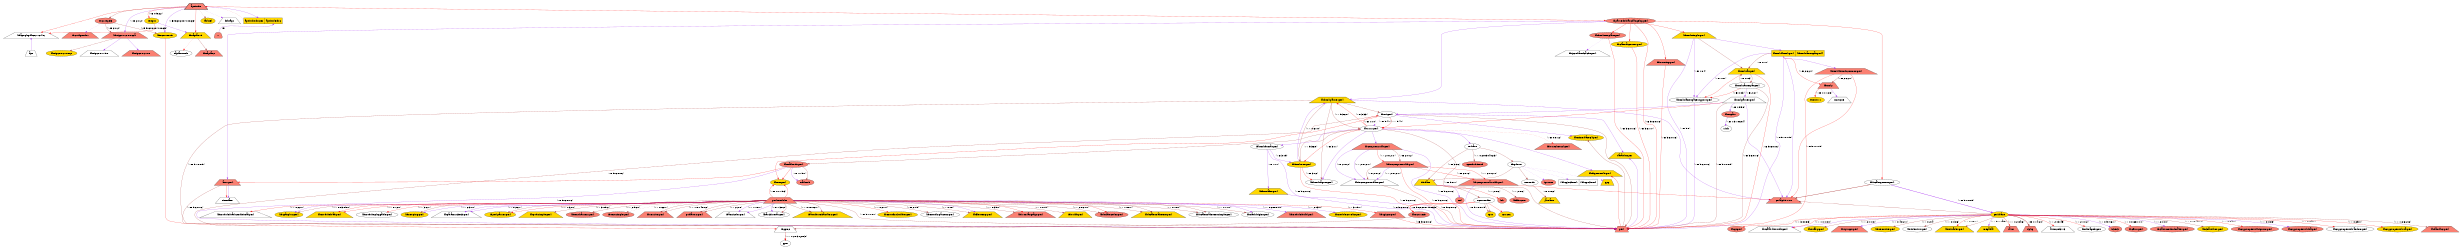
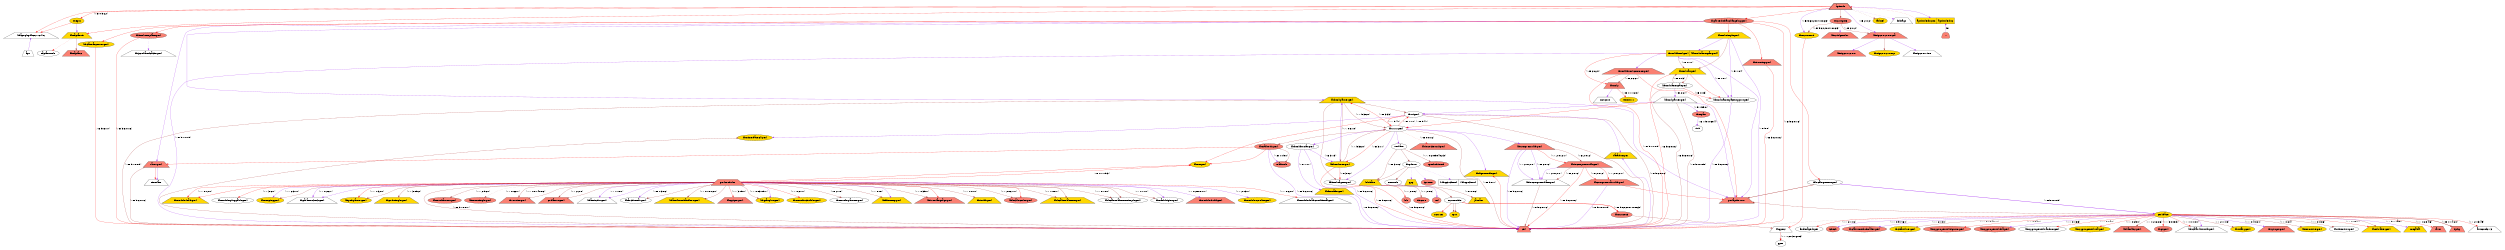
  digraph {
    rankdir=TB
    node [fillcolor=salmon shape=ellipse style=filled]
    edge [color=brown]
    aptitude [shape=trapezium style="setlinewidth(2),filled"]
    "libapt-pkg-libc6.7-6-4.6" [fillcolor=white shape=trapezium]
    libcwidget3
    libncursesw5 [fillcolor=gold]
    "libsigc++-2.0-0c2a" [shape=trapezium]
    libept0 [fillcolor=gold]
    libxapian15 [fillcolor=gold shape=trapezium]
    tasksel [fillcolor=gold]
    debtags [fillcolor=white shape=trapezium]
    n10 [fillcolor=gold label="<aptitude-doc-en> aptitude-doc-en | <aptitude-doc> aptitude-doc" shape=record]
    "libparse-debianchangelog-perl"
    apt [fillcolor=white shape=trapezium]
    "libcwidget-dev" [shape=trapezium]
    libgpm2 [fillcolor=white shape=trapezium]
    "libsigc++-1.9-0" [fillcolor=white shape=trapezium]
    "libsigc++-2.0-0" [shape=trapezium]
    "libsigc++-2.0-0c2" [fillcolor=gold]
    "xapian-tools" [fillcolor=white]
    libxapian2 [shape=trapezium]
    n20 [label="..." shape=trapezium style="rounded,filled"]
    "libclass-accessor-perl" [fillcolor=gold]
    perl [shape=trapezium]
    "libio-string-perl" [shape=trapezium]
    "liblocale-gettext-perl" [fillcolor=white]
    n25 [label="razor-perl" shape=trapezium]
    "libhtml-parser-perl" [fillcolor=gold shape=trapezium]
    "libhtml-template-perl"
    "libxml-simple-perl" [fillcolor=gold shape=trapezium]
    gpm [fillcolor=white]
    "perl-base" [fillcolor=gold]
    "perlapi-5.10.0" [shape=trapezium]
    timedate [fillcolor=white shape=trapezium]
    "libhtml-tagset-perl" [fillcolor=white]
    "liburi-perl" [fillcolor=white]
    "libwww-perl" [fillcolor=white]
    "libhtml-tree-perl" [fillcolor=gold]
    "libipc-sharedcache-perl" [fillcolor=white shape=trapezium]
    "libxml-namespacesupport-perl" [fillcolor=white]
    "libxml-sax-perl" [fillcolor=gold shape=trapezium]
    n40 [fillcolor=gold label="<libxml-libxml-perl> libxml-libxml-perl | <libxml-sax-expat-perl> [libxml-sax-expat-perl]" shape=record]
    dpkg [shape=trapezium]
    "autoconf2.13" [fillcolor=white shape=trapezium]
    findimagedupes [fillcolor=white]
    icheck
-   "libcflow-perl"
    "libclass-methodmaker-perl"
    "libclearsilver-perl" [fillcolor=gold]
    "libcrypt-openssl-bignum-perl"
    "libcrypt-openssl-dsa-perl"
    "libcrypt-openssl-random-perl" [fillcolor=white]
    "libcrypt-openssl-rsa-perl" [fillcolor=gold]
    "libhamlib2-perl" [shape=trapezium]
    "libqt-perl"
    "libscalar-list-utils-perl" [fillcolor=white shape=trapezium]
    "libsufary-perl" [fillcolor=gold]
    "libsys-cpu-perl" [shape=trapezium]
    "libterm-size-perl" [fillcolor=gold]
    "libvideo-ivtv-perl" [fillcolor=white]
    "libxsloader-perl" [fillcolor=gold shape=trapezium]
    megahal [fillcolor=gold shape=trapezium]
    razor [shape=trapezium]
    "libmime-base64-perl" [fillcolor=gold]
    "libnet-perl" [fillcolor=gold]
    "data-dumper" [fillcolor=gold shape=trapezium]
    "libdigest-md5-perl" [fillcolor=gold shape=trapezium]
    netbase [fillcolor=white]
    "libio-socket-ssl-perl" [shape=trapezium]
    "libmailtools-perl"
    "libhtml-format-perl" [fillcolor=white]
    "libcompress-zlib-perl" [shape=trapezium]
    "perl-modules" [shape=trapezium]
    "libansicolor-perl" [fillcolor=white shape=trapezium]
    "libarchive-tar-perl" [fillcolor=white]
    "libattribute-handlers-perl" [fillcolor=gold shape=trapezium]
    "libcgi-pm-perl" [shape=trapezium]
    "libcpanplus-perl" [fillcolor=gold]
    "libextutils-cbuilder-perl" [fillcolor=gold]
    "libextutils-parsexs-perl" [fillcolor=white]
    "libfile-temp-perl" [fillcolor=gold shape=trapezium]
    "libi18n-langtags-perl" [shape=trapezium]
    "libio-zlib-perl" [fillcolor=gold shape=trapezium]
    "liblocale-codes-perl"
    "liblocale-maketext-perl" [fillcolor=gold shape=trapezium]
    "liblocale-maketext-simple-perl" [fillcolor=white]
    "libmath-bigint-perl" [fillcolor=white]
    "libmodule-build-perl" [shape=trapezium]
    "libmodule-corelist-perl" [fillcolor=gold]
    "libmodule-load-conditional-perl" [fillcolor=white shape=trapezium]
    "libmodule-load-perl" [fillcolor=gold shape=trapezium]
    "libmodule-pluggable-perl" [fillcolor=white]
    "libnet-ping-perl" [fillcolor=gold]
    "libparams-check-perl" [fillcolor=white shape=trapezium]
    "libpod-parser-perl" [fillcolor=gold]
    "libpod-simple-perl" [fillcolor=gold shape=trapezium]
    "libtest-harness-perl"
    "libtest-simple-perl"
    "libversion-perl" [shape=trapezium]
    "podlators-perl" [shape=trapezium]
    "lsb-base" [fillcolor=gold shape=trapezium]
    ifupdown [fillcolor=white]
    "openbsd-inetd"
    mailtools
    "libfont-afm-perl" [fillcolor=gold shape=trapezium]
    "libio-compress-zlib-perl" [shape=trapezium]
    "libio-compress-base-perl" [fillcolor=white shape=trapezium]
    "libxml-sax-expat-perl" [fillcolor=white]
    "libxml-libxml-common-perl" [shape=trapezium]
    libxml2 [shape=trapezium]
    "libxml-parser-perl" [fillcolor=white shape=trapezium]
    libexpat1
    wink [fillcolor=white]
    sed
    "ncurses-bin" [fillcolor=white]
    lsb
-   "lsb-core" [label="libfile-core"]
+   "lsb-core"
    "net-tools" [fillcolor=white]
    iproute
    n118 [fillcolor=white label="<dhcp3-client> \{dhcp3-client\} | <dhcp-client> \{dhcp-client\}" shape=record]
    ppp [fillcolor=gold shape=trapezium]
    libncurses5
    ncurses [fillcolor=gold]
    tput [fillcolor=gold]
    "ja-trans" [fillcolor=gold shape=trapezium]
    "libcompress-raw-zlib-perl" [shape=trapezium]
    "xml-core" [fillcolor=white shape=trapezium]
    "libxslt1.1" [fillcolor=gold]
    aptitude -> "libapt-pkg-libc6.7-6-4.6" [color=red]
    aptitude -> libcwidget3
    aptitude -> libncursesw5 [color=purple label="(>= 5.6+20071006-3)"]
    aptitude -> "libsigc++-2.0-0c2a" [color=purple label="(>= 2.0.2)"]
    aptitude -> libept0 [color=red label="(>= 0.5.22)"]
    aptitude -> libxapian15 [color=red]
    aptitude -> tasksel [style=dotted]
    aptitude -> debtags [color=purple style=dotted]
    aptitude -> n10 [color=purple]
    aptitude -> "libparse-debianchangelog-perl" [color=red]
    "libapt-pkg-libc6.7-6-4.6" -> apt [arrowtail=inv color=purple dir=back]
    libcwidget3 -> libncursesw5 [label="(>= 5.6+20071006-3)"]
    libcwidget3 -> "libsigc++-2.0-0c2a" [label="(>= 2.0.2)"]
    libcwidget3 -> "libcwidget-dev" [color=purple style=dotted]
    libncursesw5 -> libgpm2 [color=red]
    "libsigc++-2.0-0c2a" -> "libsigc++-1.9-0" [color=purple]
    "libsigc++-2.0-0c2a" -> "libsigc++-2.0-0" [color=purple]
    "libsigc++-2.0-0c2a" -> "libsigc++-2.0-0c2"
    libept0 -> "libapt-pkg-libc6.7-6-4.6" [color=red]
    libept0 -> libxapian15 [color=purple]
    libxapian15 -> "xapian-tools" [color=red style=dotted]
    libxapian15 -> libxapian2
    n10 -> aptitude [color=red style=dotted tailport="aptitude-doc-en"]
    n10 -> n20 [arrowtail=inv color=purple dir=back label="-5-" tailport="aptitude-doc"]
    "libparse-debianchangelog-perl" -> "libclass-accessor-perl" [color=red]
    "libparse-debianchangelog-perl" -> perl [color=red label="(>= 5.6.0-16)"]
    "libparse-debianchangelog-perl" -> "libio-string-perl" [color=red]
    "libparse-debianchangelog-perl" -> "liblocale-gettext-perl" [color=red]
    "libparse-debianchangelog-perl" -> n25 [color=purple]
    "libparse-debianchangelog-perl" -> "libhtml-parser-perl" [color=purple]
    "libparse-debianchangelog-perl" -> "libhtml-template-perl" [color=red]
    "libparse-debianchangelog-perl" -> "libxml-simple-perl" [color=red]
    libgpm2 -> gpm [style=dotted]
    libgpm2 -> gpm [color=red label="(<< 1.20.3~pre3)"]
    "libclass-accessor-perl" -> perl [color=red label="(>= 5.6.1-7)"]
    "libio-string-perl" -> perl [color=red label="(>= 5.6.0-16)"]
    "liblocale-gettext-perl" -> "perl-base" [color=purple label="(>= 5.10.0-9)" style=bold]
    "liblocale-gettext-perl" -> "perlapi-5.10.0" [style=bold]
    n25 -> perl [label="(>= 5.6.0-16)"]
    n25 -> timedate [color=red]
    "libhtml-parser-perl" -> perl [label="(>= 5.10.0-9)"]
    "libhtml-parser-perl" -> "perlapi-5.10.0" [color=purple]
    "libhtml-parser-perl" -> "libhtml-tagset-perl"
    "libhtml-parser-perl" -> "liburi-perl"
    "libhtml-parser-perl" -> "libwww-perl" [label="(<< 5.36-0)"]
    "libhtml-parser-perl" -> "libhtml-tree-perl" [label="(<< 0.61-0)"]
    "libhtml-template-perl" -> perl [color=red label="(>= 5.6.0-16)"]
    "libhtml-template-perl" -> "libipc-sharedcache-perl" [color=purple style=dotted]
    "libxml-simple-perl" -> perl [color=purple label="(>= 5.8)"]
    "libxml-simple-perl" -> "libxml-namespacesupport-perl" [color=purple label="(>= 1.04)"]
    "libxml-simple-perl" -> "libxml-sax-perl"
    "libxml-simple-perl" -> n40 [color=purple]
    "perl-base" -> perl [style=dotted]
    "perl-base" -> dpkg [label="(>= 1.14.20)" style=bold]
    "perl-base" -> "autoconf2.13" [color=red label="(<< 2.13-45)"]
    "perl-base" -> findimagedupes [color=red label="(<< 2.11-2)"]
    "perl-base" -> icheck [color=purple label="(<< 0.9.7-6.1)"]
-   "perl-base" -> "libcflow-perl" [color=red label="(<< 1:0.68-11.1)"]
    "perl-base" -> "libclass-methodmaker-perl" [color=purple label="(<< 2.10-1)"]
    "perl-base" -> "libclearsilver-perl" [label="(<< 0.10.4-1.1)"]
    "perl-base" -> "libcrypt-openssl-bignum-perl" [color=red label="(<< 0.04-1)"]
    "perl-base" -> "libcrypt-openssl-dsa-perl" [color=purple label="(<< 0.13-3)"]
    "perl-base" -> "libcrypt-openssl-random-perl" [color=red label="(<< 0.04-1)"]
    "perl-base" -> "libcrypt-openssl-rsa-perl" [color=red label="(<< 0.25-1)"]
    "perl-base" -> "libhamlib2-perl" [label="(<< 1.2.6.2-6)"]
    "perl-base" -> "libqt-perl" [color=red label="(<< 3.008-3)"]
    "perl-base" -> "libscalar-list-utils-perl" [color=red label="(<< 1:1.18-1)"]
    "perl-base" -> "libsufary-perl" [label="(<< 2.1.1-8)"]
    "perl-base" -> "libsys-cpu-perl" [color=purple label="(<< 0.40-2.1)"]
    "perl-base" -> "libterm-size-perl" [label="(<< 0.2-4)"]
    "perl-base" -> "libvideo-ivtv-perl" [label="(<< 0.13-6)"]
    "perl-base" -> "libxsloader-perl" [color=red label="(<< 0.08-1)"]
    "perl-base" -> megahal [color=purple label="(<< 9.1.1a-5)"]
    "perl-base" -> razor [color=red label="(<< 1:2.84-6)"]
    "perlapi-5.10.0" -> "perl-base" [arrowtail=inv dir=back]
    timedate -> n25 [arrowtail=inv color=purple dir=back]
-   "libcgi-pm-perl" -> perl [color=red label="(>= 5.6.0-16)"]
+   "libhtml-tagset-perl" -> perl [color=red label="(>= 5.6.0-16)"]
    "liburi-perl" -> perl
    "liburi-perl" -> perl [label="(>= 5.6.0-16)"]
    "liburi-perl" -> "libwww-perl" [color=purple label="(>= 5.41)" style=dotted]
    "liburi-perl" -> "libwww-perl" [color=red label="(<< 5.41)"]
    "liburi-perl" -> "libmime-base64-perl" [color=purple]
    "liburi-perl" -> "libnet-perl" [color=red]
    "liburi-perl" -> "data-dumper" [color=purple]
    "libwww-perl" -> perl [label="(>= 5.8.1)"]
    "libwww-perl" -> "libhtml-parser-perl" [color=red label="(>= 3.33)"]
    "libwww-perl" -> "libhtml-tagset-perl" [color=purple]
    "libwww-perl" -> "liburi-perl" [color=red label="(>= 1.10)"]
    "libwww-perl" -> "libhtml-tree-perl" [color=red label="(>= 3.11)"]
    "libwww-perl" -> "libdigest-md5-perl" [color=purple]
    "libwww-perl" -> netbase [color=purple]
    "libwww-perl" -> "libio-socket-ssl-perl" [color=red label="(>= 0.81-2)" style=dotted]
    "libwww-perl" -> "libmailtools-perl"
    "libwww-perl" -> "libhtml-format-perl" [color=purple]
    "libwww-perl" -> "libcompress-zlib-perl" [color=purple]
    "libhtml-tree-perl" -> perl [color=red label="(>= 5.6.0-16)"]
    "libhtml-tree-perl" -> "libhtml-parser-perl" [color=purple]
    "libhtml-tree-perl" -> "libhtml-tagset-perl" [color=red label="(>= 3.02)"]
    "libhtml-tree-perl" -> "libwww-perl" [label="(<< 5.36-0)"]
    "libxml-namespacesupport-perl" -> perl [color=purple label="(>= 5.6.0-16)"]
    "libxml-sax-perl" -> perl [color=red label="(>= 5.6.0-16)"]
    "libxml-sax-perl" -> "libxml-namespacesupport-perl" [color=red]
    "libxml-sax-perl" -> "libxml-sax-expat-perl"
    n40 -> perl [color=purple label="(>= 5.10.0-9)" tailport="libxml-libxml-perl"]
    n40 -> "perlapi-5.10.0" [color=purple tailport="libxml-libxml-perl"]
    n40 -> "libxml-namespacesupport-perl" [color=purple label="(>= 1.07)" tailport="libxml-libxml-perl"]
    n40 -> "libxml-sax-perl" [label="(>= 0.11)" tailport="libxml-libxml-perl"]
    n40 -> "libxml-libxml-common-perl" [color=purple tailport="libxml-libxml-perl"]
    n40 -> libxml2 [color=red label="(>= 2.6.27)" tailport="libxml-libxml-perl"]
    "libscalar-list-utils-perl" -> "perl-base" [arrowtail=inv color=purple dir=back]
    "libxsloader-perl" -> "perl-base" [arrowtail=inv dir=back]
    "libmime-base64-perl" -> perl [arrowtail=inv dir=back]
    "libnet-perl" -> "perl-modules" [arrowtail=inv color=red dir=back]
    "data-dumper" -> perl [arrowtail=inv color=purple dir=back]
    "libdigest-md5-perl" -> perl [arrowtail=inv color=red dir=back]
    netbase -> "lsb-base" [label="(>= 3.0-6)"]
    netbase -> ifupdown
    netbase -> "openbsd-inetd" [label="(<< 0.20050402-3)"]
    "libmailtools-perl" -> perl [color=purple label="(>= 5.6.0-16)"]
    "libmailtools-perl" -> n25 [color=red]
    "libmailtools-perl" -> "libnet-perl" [color=red]
    "libmailtools-perl" -> mailtools [color=purple label="(<= 1.15-1)"]
    "libhtml-format-perl" -> perl [color=purple label="(>= 5.6.0-16)"]
    "libhtml-format-perl" -> "libhtml-tree-perl" [color=purple label="(>= 3.15)"]
    "libhtml-format-perl" -> "libfont-afm-perl" [color=purple label="(>= 1.17)"]
    "libcompress-zlib-perl" -> perl [color=purple label="(>= 5.6.0-16)"]
    "libcompress-zlib-perl" -> "libio-compress-zlib-perl" [label="(>= 2.012)"]
    "libcompress-zlib-perl" -> "libio-compress-zlib-perl" [color=red label="(<< 2.012.~)"]
    "libcompress-zlib-perl" -> "libio-compress-base-perl" [color=purple label="(>= 2.012)"]
    "libcompress-zlib-perl" -> "libio-compress-base-perl" [color=purple label="(<< 2.012.~)"]
    "perl-modules" -> perl [label="(>= 5.10.0-1)"]
    "perl-modules" -> "libnet-perl" [color=red label="(<= 1:1.19-3)"]
    "perl-modules" -> "libansicolor-perl" [color=purple label="(<< 1.10-1)"]
    "perl-modules" -> "libarchive-tar-perl" [color=purple label="(<= 1.38-2)"]
    "perl-modules" -> "libattribute-handlers-perl" [label="(<< 0.78.02-1)"]
    "perl-modules" -> "libcgi-pm-perl" [color=red label="(<< 3.15-1)"]
    "perl-modules" -> "libcpanplus-perl" [label="(<< 0.83.09-1)"]
    "perl-modules" -> "libextutils-cbuilder-perl" [color=red label="(<< 0.21-1)"]
    "perl-modules" -> "libextutils-parsexs-perl" [label="(<= 2.18)"]
    "perl-modules" -> "libfile-temp-perl" [label="(<< 0.18)"]
    "perl-modules" -> "libi18n-langtags-perl" [label="(<< 0.35-1)"]
    "perl-modules" -> "libio-zlib-perl" [label="(<< 1.07-1)"]
    "perl-modules" -> "liblocale-codes-perl" [label="(<< 2.06.1-1)"]
    "perl-modules" -> "liblocale-maketext-perl" [label="(<< 1.08-1)"]
    "perl-modules" -> "liblocale-maketext-simple-perl" [label="(<< 0.18-1)"]
    "perl-modules" -> "libmath-bigint-perl" [label="(<< 1.77-1)"]
    "perl-modules" -> "libmodule-build-perl" [color=purple label="(<< 0.2808.1-1)"]
    "perl-modules" -> "libmodule-corelist-perl" [color=purple label="(<< 2.13-1)"]
    "perl-modules" -> "libmodule-load-conditional-perl" [color=red label="(<< 0.22-1)"]
    "perl-modules" -> "libmodule-load-perl" [color=red label="(<< 0.12-1)"]
    "perl-modules" -> "libmodule-pluggable-perl" [color=red label="(<< 3.6-1)"]
    "perl-modules" -> "libnet-ping-perl" [color=purple label="(<< 2.31-1)"]
    "perl-modules" -> "libparams-check-perl" [color=purple label="(<< 0.26-1)"]
    "perl-modules" -> "libpod-parser-perl" [color=red label="(<< 1.32-1)"]
    "perl-modules" -> "libpod-simple-perl" [label="(<< 3.05-2)"]
    "perl-modules" -> "libtest-harness-perl" [label="(<< 2.56-1)"]
    "perl-modules" -> "libtest-simple-perl" [label="(<< 0.62-1)" style=dotted]
    "perl-modules" -> "libversion-perl" [label="(<< 1:0.7400-2)"]
    "perl-modules" -> "podlators-perl" [label="(<< 2.2.0)"]
    "libansicolor-perl" -> "perl-modules" [arrowtail=inv color=purple dir=back]
    "libarchive-tar-perl" -> "perl-modules" [arrowtail=inv dir=back]
    "libattribute-handlers-perl" -> "perl-modules" [arrowtail=inv dir=back]
    "libcpanplus-perl" -> "perl-modules" [arrowtail=inv color=purple dir=back]
    "libfile-temp-perl" -> "perl-modules" [arrowtail=inv color=purple dir=back]
    "libi18n-langtags-perl" -> "perl-modules" [arrowtail=inv color=red dir=back]
    "liblocale-codes-perl" -> "perl-modules" [arrowtail=inv color=red dir=back]
    "liblocale-maketext-perl" -> "perl-modules" [arrowtail=inv dir=back]
    "liblocale-maketext-simple-perl" -> "perl-modules" [arrowtail=inv dir=back]
    "libmath-bigint-perl" -> "perl-modules" [arrowtail=inv color=purple dir=back]
    "libmodule-load-perl" -> "perl-modules" [arrowtail=inv color=red dir=back]
    "libnet-ping-perl" -> "perl-modules" [arrowtail=inv dir=back]
    "libparams-check-perl" -> "perl-modules" [arrowtail=inv color=purple dir=back]
    "libpod-parser-perl" -> "perl-modules" [arrowtail=inv dir=back]
    "libversion-perl" -> "perl-modules" [arrowtail=inv dir=back]
    "podlators-perl" -> "perl-modules" [arrowtail=inv dir=back]
    "lsb-base" -> sed [color=purple]
    "lsb-base" -> "ncurses-bin"
    "lsb-base" -> lsb [color=red label="(<< 2.0-6)"]
    "lsb-base" -> "lsb-core" [label="(<< 2.0-6)"]
    ifupdown -> "lsb-base"
    ifupdown -> "net-tools"
    ifupdown -> iproute [color=purple style=dotted]
    ifupdown -> n118 [color=purple style=dotted]
    ifupdown -> ppp [color=purple style=dotted]
    mailtools -> "libmailtools-perl" [arrowtail=inv dir=back]
    "libfont-afm-perl" -> perl [color=purple label="(>= 5.6.0-16)"]
    "libio-compress-zlib-perl" -> perl [color=red label="(>= 5.6.0-16)"]
    "libio-compress-zlib-perl" -> "libio-compress-base-perl" [label="(>= 2.012)"]
    "libio-compress-zlib-perl" -> "libio-compress-base-perl" [color=purple label="(<< 2.012.~)"]
    "libio-compress-zlib-perl" -> "libcompress-raw-zlib-perl" [color=red label="(>= 2.012)"]
    "libio-compress-zlib-perl" -> "libcompress-raw-zlib-perl" [color=red label="(<< 2.012.~)"]
    "libio-compress-base-perl" -> perl [label="(>= 5.6.0-16)"]
    "libxml-sax-expat-perl" -> perl [label="(>= 5.6.0-16)"]
    "libxml-sax-expat-perl" -> "libxml-namespacesupport-perl" [color=red label="(>= 0.03)"]
    "libxml-sax-expat-perl" -> "libxml-sax-perl" [label="(>= 0.03)"]
    "libxml-sax-expat-perl" -> "libxml-parser-perl" [color=purple label="(>= 2.27)"]
    "libxml-libxml-common-perl" -> perl [color=red label="(>= 5.10.0-9)"]
    "libxml-libxml-common-perl" -> "perlapi-5.10.0" [color=red]
    "libxml-libxml-common-perl" -> libxml2 [label="(>= 2.6.27)"]
    libxml2 -> "xml-core" [color=purple]
    libxml2 -> "libxslt1.1" [color=red label="(<= 1.1.12-8)"]
    "libxml-parser-perl" -> perl [label="(>= 5.10.0-9)"]
    "libxml-parser-perl" -> "perlapi-5.10.0" [color=purple]
    "libxml-parser-perl" -> "liburi-perl" [color=purple]
    "libxml-parser-perl" -> "libwww-perl" [color=red]
    "libxml-parser-perl" -> libexpat1 [color=purple label="(>= 1.95.8)"]
    libexpat1 -> wink [color=purple label="(<= 1.5.1060-4)"]
    "ncurses-bin" -> libncurses5 [color=red label="(>= 5.6+20071006-3)" style=bold]
    "ncurses-bin" -> ncurses [color=red]
    "ncurses-bin" -> tput
    "net-tools" -> "ja-trans" [label="(<= 0.8-2)"]
    libncurses5 -> libgpm2
    tput -> "ncurses-bin" [arrowtail=inv dir=back]
    "libcompress-raw-zlib-perl" -> perl [color=purple label="(>= 5.10.0-19)"]
    "libcompress-raw-zlib-perl" -> "perlapi-5.10.0" [color=red]
  }
